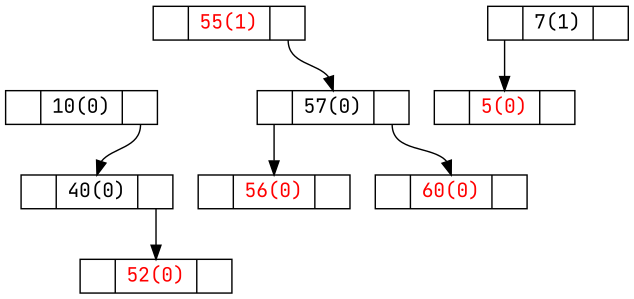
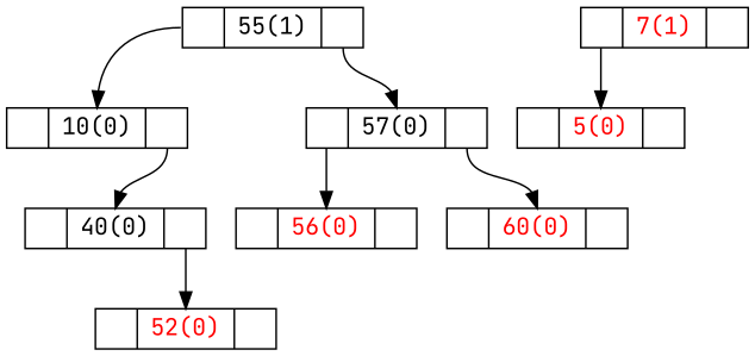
  digraph {
    fontname="JetBrains Mono"
    node [color=black fontname="JetBrains Mono" shape=record]
    edge [fontname="JetBrains Mono" headport=D tailport=R]
-   n1 [height=.1 label="<L> |<D> 55(1)|<R> " fontcolor=red]
+   n1 [height=.1 label="<L> |<D> 55(1)|<R> "]
    n2 [height=.1 label="<L> |<D> 10(0)|<R> "]
    n3 [height=.1 label="<L> |<D> 57(0)|<R> "]
    n4 [height=.1 label="<L> |<D> 40(0)|<R> "]
    n5 [fontcolor=red height=.1 label="<L> |<D> 56(0)|<R> "]
    n6 [fontcolor=red height=.1 label="<L> |<D> 60(0)|<R> "]
-   n7 [height=.1 label="<L> |<D> 7(1)|<R> "]
+   n7 [height=.1 label="<L> |<D> 7(1)|<R> " fontcolor=red]
    n8 [fontcolor=red height=.1 label="<L> |<D> 5(0)|<R> "]
    n9 [fontcolor=red height=.1 label="<L> |<D> 52(0)|<R> "]
+   n1 -> n2 [tailport=L]
    n1 -> n3
    n2 -> n4
    n3 -> n5 [tailport=L]
    n3 -> n6
    n4 -> n9
    n7 -> n8 [tailport=L]
  }
